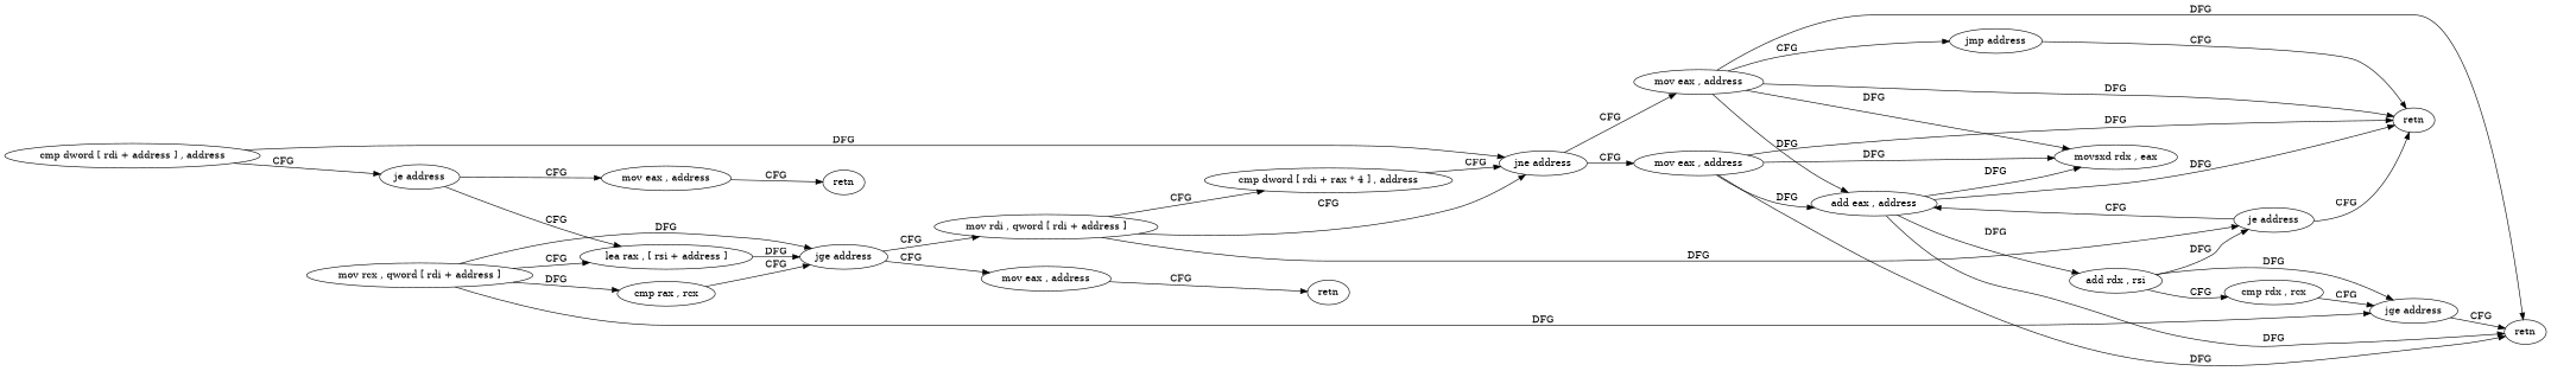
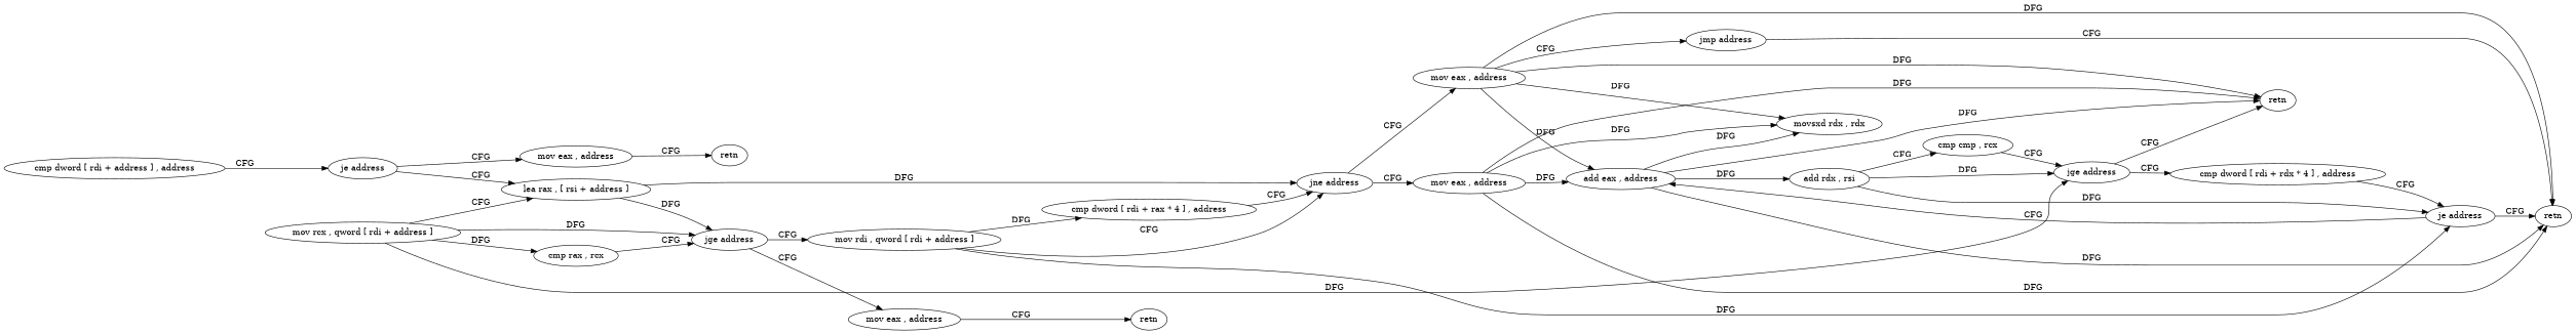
  digraph {
    rankdir=LR
    n1 [label="cmp dword [ rdi + address ] , address"]
    n2 [label="je address"]
    n3 [label="mov eax , address"]
    n4 [label="lea rax , [ rsi + address ]"]
    n5 [label=retn]
    n6 [label="jge address"]
    n7 [label="jne address"]
    n8 [label="mov rcx , qword [ rdi + address ]"]
    n9 [label="cmp rax , rcx"]
    n10 [label="jge address"]
    n11 [label="mov eax , address"]
    n12 [label="mov rdi , qword [ rdi + address ]"]
    n13 [label="mov eax , address"]
    n14 [label="mov eax , address"]
    n15 [label=retn]
+   n16 [label="cmp dword [ rdi + rdx * 4 ] , address"]
    n17 [label=retn]
    n18 [label="cmp dword [ rdi + rax * 4 ] , address"]
    n19 [label="je address"]
    n20 [label=retn]
    n21 [label="add eax , address"]
    n22 [label="jmp address"]
-   n23 [label="movsxd rdx , eax"]
+   n23 [label="movsxd rdx , rdx"]
    n24 [label="add rdx , rsi"]
-   n25 [label="cmp rdx , rcx"]
+   n25 [label="cmp cmp , rcx"]
    n1 -> n2 [label=CFG]
    n2 -> n3 [label=CFG]
    n2 -> n4 [label=CFG]
    n3 -> n5 [label=CFG]
    n4 -> n6 [label=DFG]
-   n1 -> n7 [label=DFG]
+   n4 -> n7 [label=DFG]
    n6 -> n11 [label=CFG]
    n6 -> n12 [label=CFG]
    n7 -> n13 [label=CFG]
    n7 -> n14 [label=CFG]
    n8 -> n4 [label=CFG]
    n8 -> n6 [label=DFG]
    n8 -> n9 [label=DFG]
    n8 -> n10 [label=DFG]
    n9 -> n6 [label=CFG]
    n10 -> n15 [label=CFG]
+   n10 -> n16 [label=CFG]
    n11 -> n17 [label=CFG]
    n12 -> n7 [label=CFG]
-   n12 -> n18 [label=CFG]
+   n12 -> n18 [label=DFG]
    n12 -> n19 [label=DFG]
    n13 -> n15 [label=DFG]
    n13 -> n20 [label=DFG]
    n13 -> n21 [label=DFG]
    n13 -> n22 [label=CFG]
    n13 -> n23 [label=DFG]
    n14 -> n15 [label=DFG]
    n14 -> n20 [label=DFG]
    n14 -> n21 [label=DFG]
    n14 -> n23 [label=DFG]
+   n16 -> n19 [label=CFG]
    n18 -> n7 [label=CFG]
    n19 -> n20 [label=CFG]
    n19 -> n21 [label=CFG]
    n21 -> n15 [label=DFG]
    n21 -> n20 [label=DFG]
    n21 -> n23 [label=DFG]
    n21 -> n24 [label=DFG]
    n22 -> n20 [label=CFG]
    n24 -> n10 [label=DFG]
    n24 -> n19 [label=DFG]
    n24 -> n25 [label=CFG]
    n25 -> n10 [label=CFG]
  }
